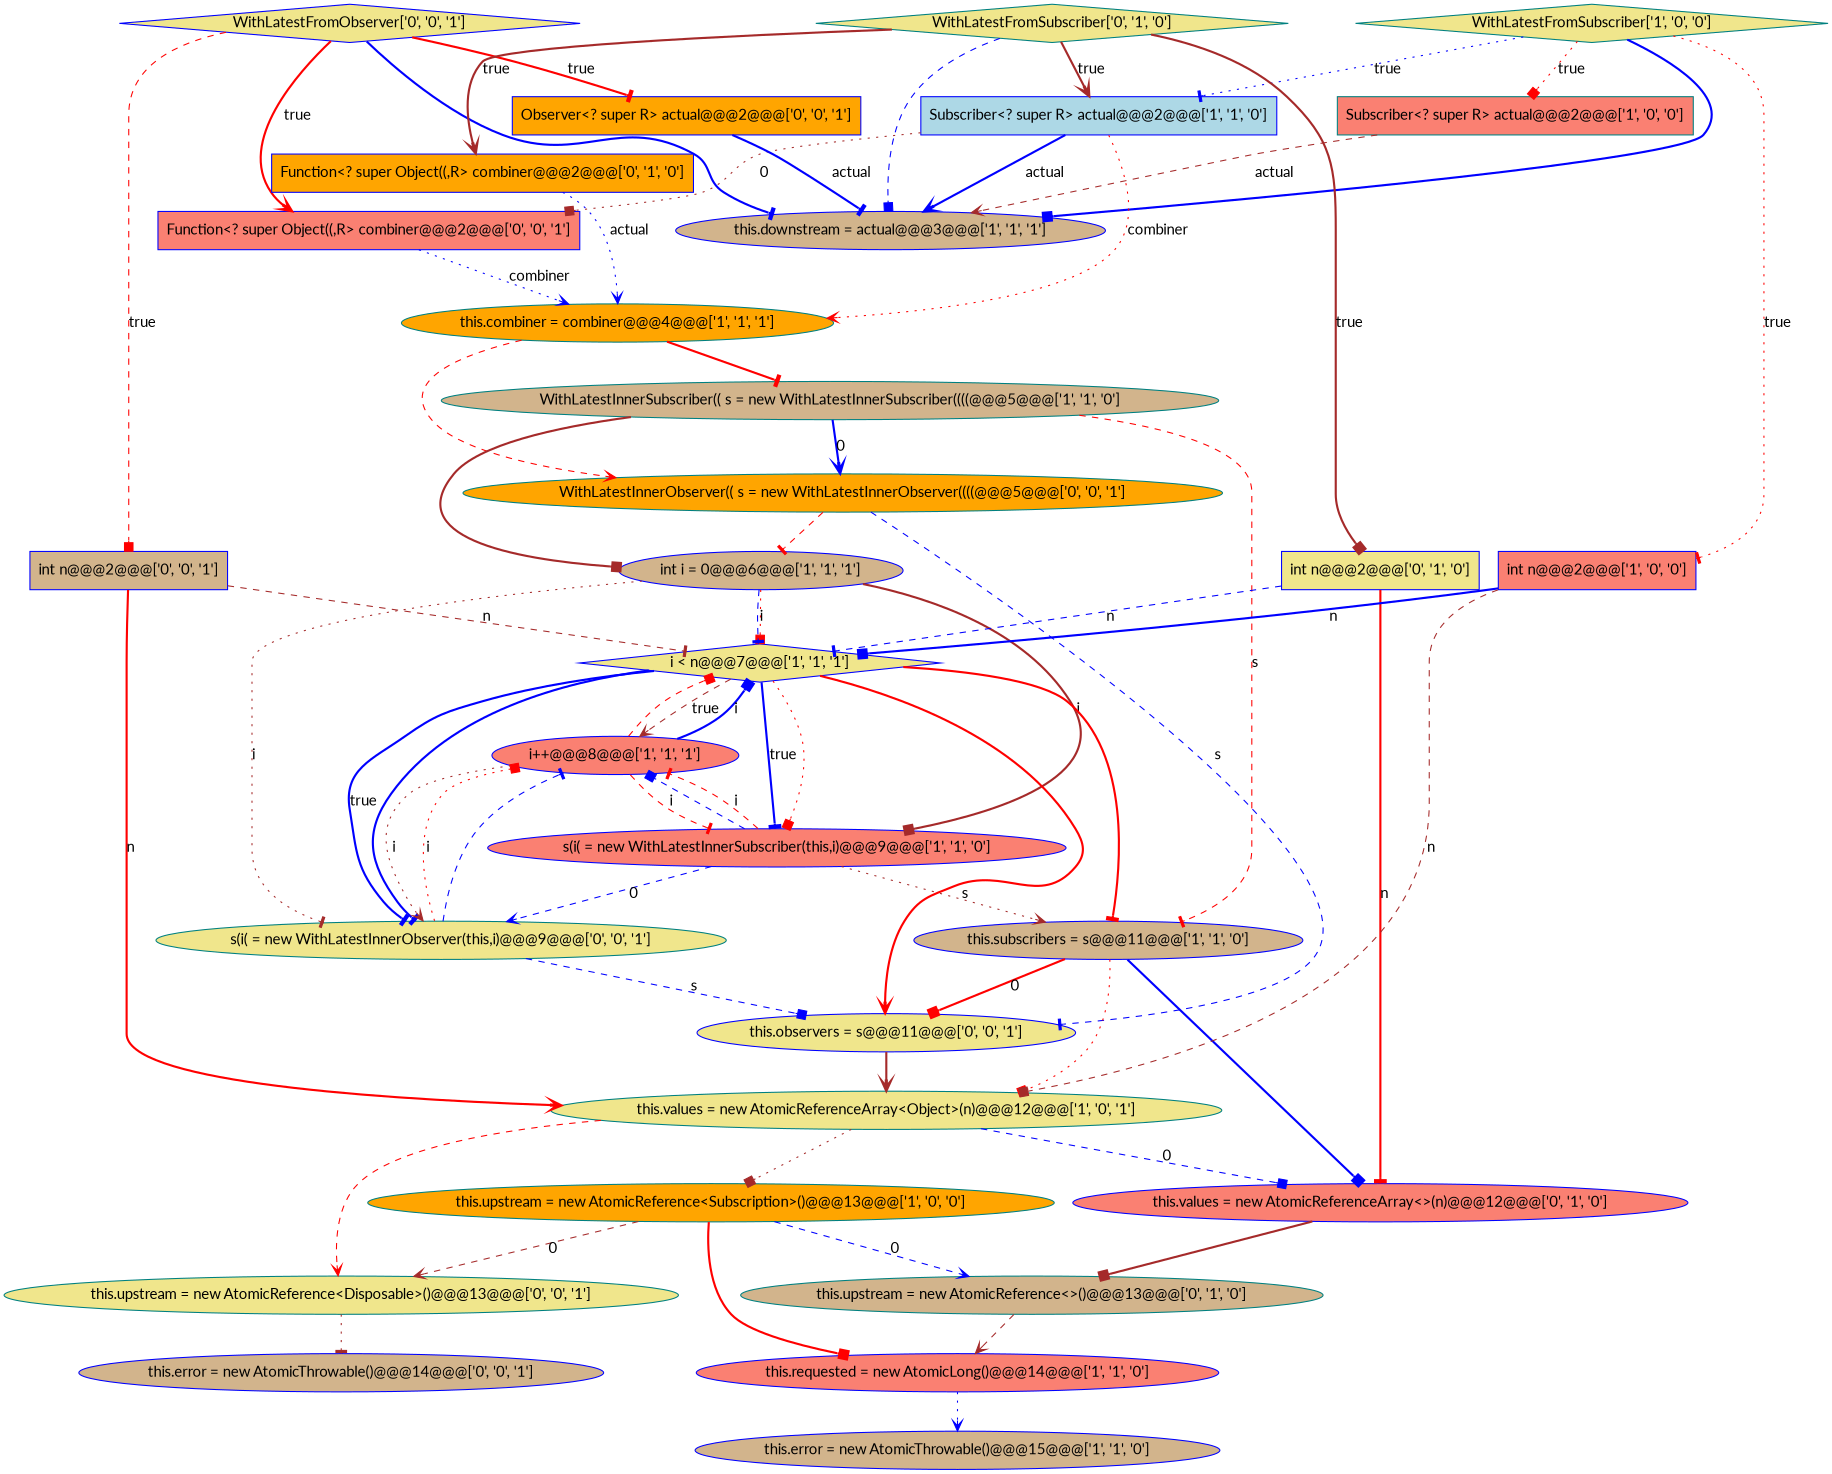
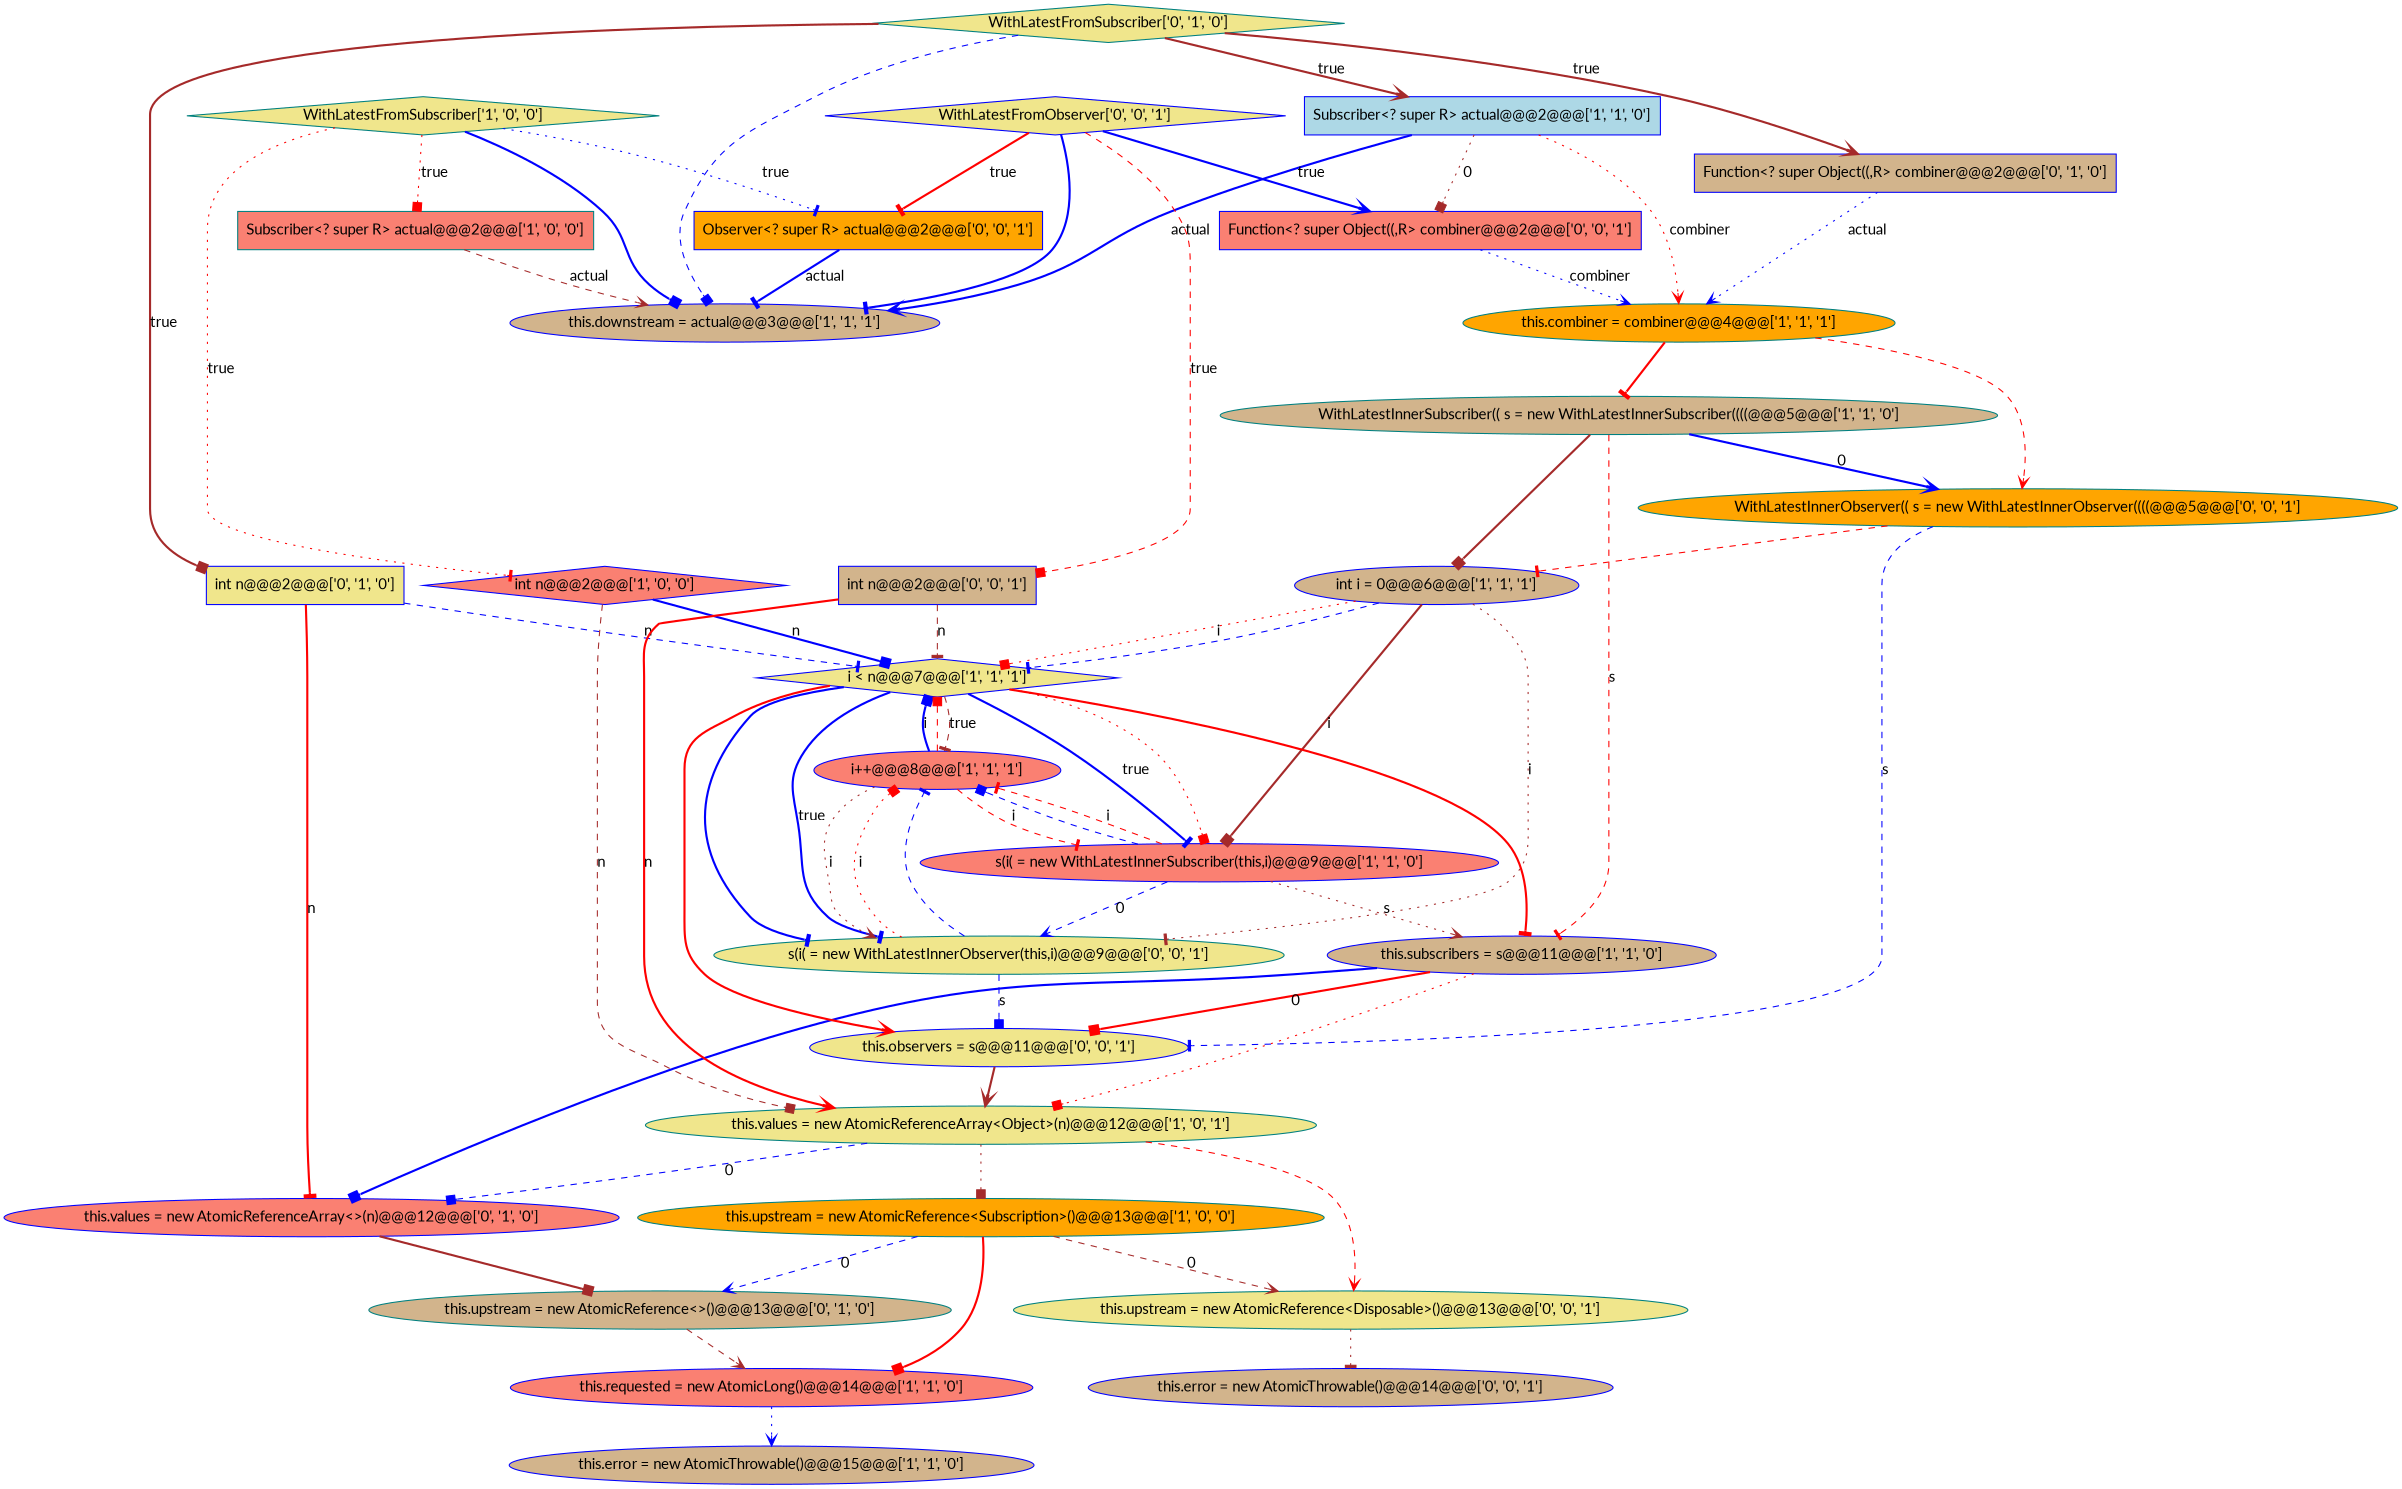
  digraph {
    fontname=Lato
    node [color=blue fillcolor=tan fontname=Lato shape=ellipse style=filled]
    edge [arrowhead=box color=blue fontname=Lato style=bold]
    n1 [fillcolor=salmon label="this.requested = new AtomicLong()@@@14@@@['1', '1', '0']"]
    n2 [label="this.error = new AtomicThrowable()@@@15@@@['1', '1', '0']"]
    n3 [label="this.error = new AtomicThrowable()@@@14@@@['0', '0', '1']"]
    n4 [color=teal fillcolor=orange label="this.combiner = combiner@@@4@@@['1', '1', '1']"]
    n5 [color=teal label="WithLatestInnerSubscriber(( s = new WithLatestInnerSubscriber((((@@@5@@@['1', '1', '0']"]
    n6 [color=teal fillcolor=orange label="WithLatestInnerObserver(( s = new WithLatestInnerObserver((((@@@5@@@['0', '0', '1']"]
    n7 [label="this.subscribers = s@@@11@@@['1', '1', '0']"]
    n8 [label="int i = 0@@@6@@@['1', '1', '1']"]
    n9 [fillcolor=khaki label="this.observers = s@@@11@@@['0', '0', '1']"]
    n10 [fillcolor=salmon label="this.values = new AtomicReferenceArray<>(n)@@@12@@@['0', '1', '0']"]
    n11 [color=teal label="this.upstream = new AtomicReference<>()@@@13@@@['0', '1', '0']"]
    n12 [fillcolor=khaki label="int n@@@2@@@['0', '1', '0']" shape=box]
    n13 [fillcolor=khaki label="i < n@@@7@@@['1', '1', '1']" shape=diamond]
    n14 [fillcolor=salmon label="i++@@@8@@@['1', '1', '1']"]
    n15 [fillcolor=salmon label="s(i( = new WithLatestInnerSubscriber(this,i)@@@9@@@['1', '1', '0']"]
    n16 [color=teal fillcolor=khaki label="s(i( = new WithLatestInnerObserver(this,i)@@@9@@@['0', '0', '1']"]
    n17 [color=teal fillcolor=khaki label="this.values = new AtomicReferenceArray<Object>(n)@@@12@@@['1', '0', '1']"]
    n18 [label="this.downstream = actual@@@3@@@['1', '1', '1']"]
    n19 [color=teal fillcolor=khaki label="WithLatestFromSubscriber['1', '0', '0']" shape=diamond]
-   n20 [fillcolor=salmon label="int n@@@2@@@['1', '0', '0']" shape=box]
+   n20 [fillcolor=salmon label="int n@@@2@@@['1', '0', '0']" shape=diamond]
    n21 [fillcolor=lightblue label="Subscriber<? super R> actual@@@2@@@['1', '1', '0']" shape=box]
    n22 [color=teal fillcolor=salmon label="Subscriber<? super R> actual@@@2@@@['1', '0', '0']" shape=box]
    n23 [fillcolor=salmon label="Function<? super Object((,R> combiner@@@2@@@['0', '0', '1']" shape=box]
    n24 [color=teal fillcolor=orange label="this.upstream = new AtomicReference<Subscription>()@@@13@@@['1', '0', '0']"]
    n25 [color=teal fillcolor=khaki label="this.upstream = new AtomicReference<Disposable>()@@@13@@@['0', '0', '1']"]
    n26 [fillcolor=khaki label="WithLatestFromObserver['0', '0', '1']" shape=diamond]
    n27 [label="int n@@@2@@@['0', '0', '1']" shape=box]
    n28 [fillcolor=orange label="Observer<? super R> actual@@@2@@@['0', '0', '1']" shape=box]
    n29 [color=teal fillcolor=khaki label="WithLatestFromSubscriber['0', '1', '0']" shape=diamond]
-   n30 [fillcolor=orange label="Function<? super Object((,R> combiner@@@2@@@['0', '1', '0']" shape=box]
+   n30 [label="Function<? super Object((,R> combiner@@@2@@@['0', '1', '0']" shape=box]
    n1 -> n2 [arrowhead=vee style=dotted]
    n4 -> n5 [arrowhead=tee color=red]
    n4 -> n6 [arrowhead=vee color=red style=dashed]
    n5 -> n6 [arrowhead=vee label=0]
    n5 -> n7 [arrowhead=tee color=red label=s style=dashed]
    n5 -> n8 [color=brown]
    n6 -> n8 [arrowhead=tee color=red style=dashed]
    n6 -> n9 [arrowhead=tee label=s style=dashed]
    n7 -> n9 [color=red label=0]
    n7 -> n10
    n7 -> n17 [color=red style=dotted]
    n8 -> n13 [color=red label=i style=dotted]
    n8 -> n13 [arrowhead=tee style=dashed]
    n8 -> n15 [color=brown label=i]
    n8 -> n16 [arrowhead=tee color=brown label=i style=dotted]
    n9 -> n17 [arrowhead=vee color=brown]
    n10 -> n11 [color=brown]
    n11 -> n1 [arrowhead=vee color=brown style=dashed]
    n12 -> n10 [arrowhead=tee color=red label=n]
    n12 -> n13 [arrowhead=tee label=n style=dashed]
    n13 -> n7 [arrowhead=tee color=red]
    n13 -> n9 [arrowhead=vee color=red]
-   n13 -> n14 [arrowhead=vee color=brown label=true style=dashed]
+   n13 -> n14 [arrowhead=tee color=brown label=true style=dashed]
    n13 -> n15 [arrowhead=tee label=true]
    n13 -> n15 [color=red style=dotted]
    n13 -> n16 [arrowhead=tee]
    n13 -> n16 [arrowhead=tee label=true]
    n14 -> n13 [label=i]
    n14 -> n13 [color=red style=dashed]
    n14 -> n15 [arrowhead=tee color=red label=i style=dashed]
    n14 -> n16 [arrowhead=vee color=brown label=i style=dotted]
    n15 -> n7 [arrowhead=vee color=brown label=s style=dotted]
    n15 -> n14 [style=dashed]
    n15 -> n14 [arrowhead=tee color=red label=i style=dashed]
    n15 -> n16 [arrowhead=vee label=0 style=dashed]
    n16 -> n9 [label=s style=dashed]
    n16 -> n14 [color=red label=i style=dotted]
    n16 -> n14 [arrowhead=tee style=dashed]
    n17 -> n10 [label=0 style=dashed]
    n17 -> n24 [color=brown style=dotted]
    n17 -> n25 [arrowhead=vee color=red style=dashed]
    n19 -> n18
    n19 -> n20 [arrowhead=tee color=red label=true style=dotted]
-   n19 -> n21 [arrowhead=tee label=true style=dotted]
+   n19 -> n28 [arrowhead=tee label=true style=dotted]
    n19 -> n22 [color=red label=true style=dotted]
    n20 -> n13 [label=n]
    n20 -> n17 [color=brown label=n style=dashed]
    n21 -> n4 [arrowhead=vee color=red label=combiner style=dotted]
    n21 -> n18 [arrowhead=vee label=actual]
    n21 -> n23 [color=brown label=0 style=dotted]
    n22 -> n18 [arrowhead=vee color=brown label=actual style=dashed]
    n23 -> n4 [arrowhead=vee label=combiner style=dotted]
    n24 -> n1 [color=red]
    n24 -> n11 [arrowhead=vee label=0 style=dashed]
    n24 -> n25 [arrowhead=vee color=brown label=0 style=dashed]
    n25 -> n3 [arrowhead=tee color=brown style=dotted]
    n26 -> n18 [arrowhead=tee]
-   n26 -> n23 [arrowhead=vee color=red label=true]
+   n26 -> n23 [arrowhead=vee label=true]
    n26 -> n27 [color=red label=true style=dashed]
    n26 -> n28 [arrowhead=tee color=red label=true]
    n27 -> n13 [arrowhead=tee color=brown label=n style=dashed]
    n27 -> n17 [arrowhead=vee color=red label=n]
    n28 -> n18 [arrowhead=tee label=actual]
    n29 -> n12 [color=brown label=true]
    n29 -> n18 [style=dashed]
    n29 -> n21 [arrowhead=vee color=brown label=true]
    n29 -> n30 [arrowhead=vee color=brown label=true]
    n30 -> n4 [arrowhead=vee label=actual style=dotted]
  }
